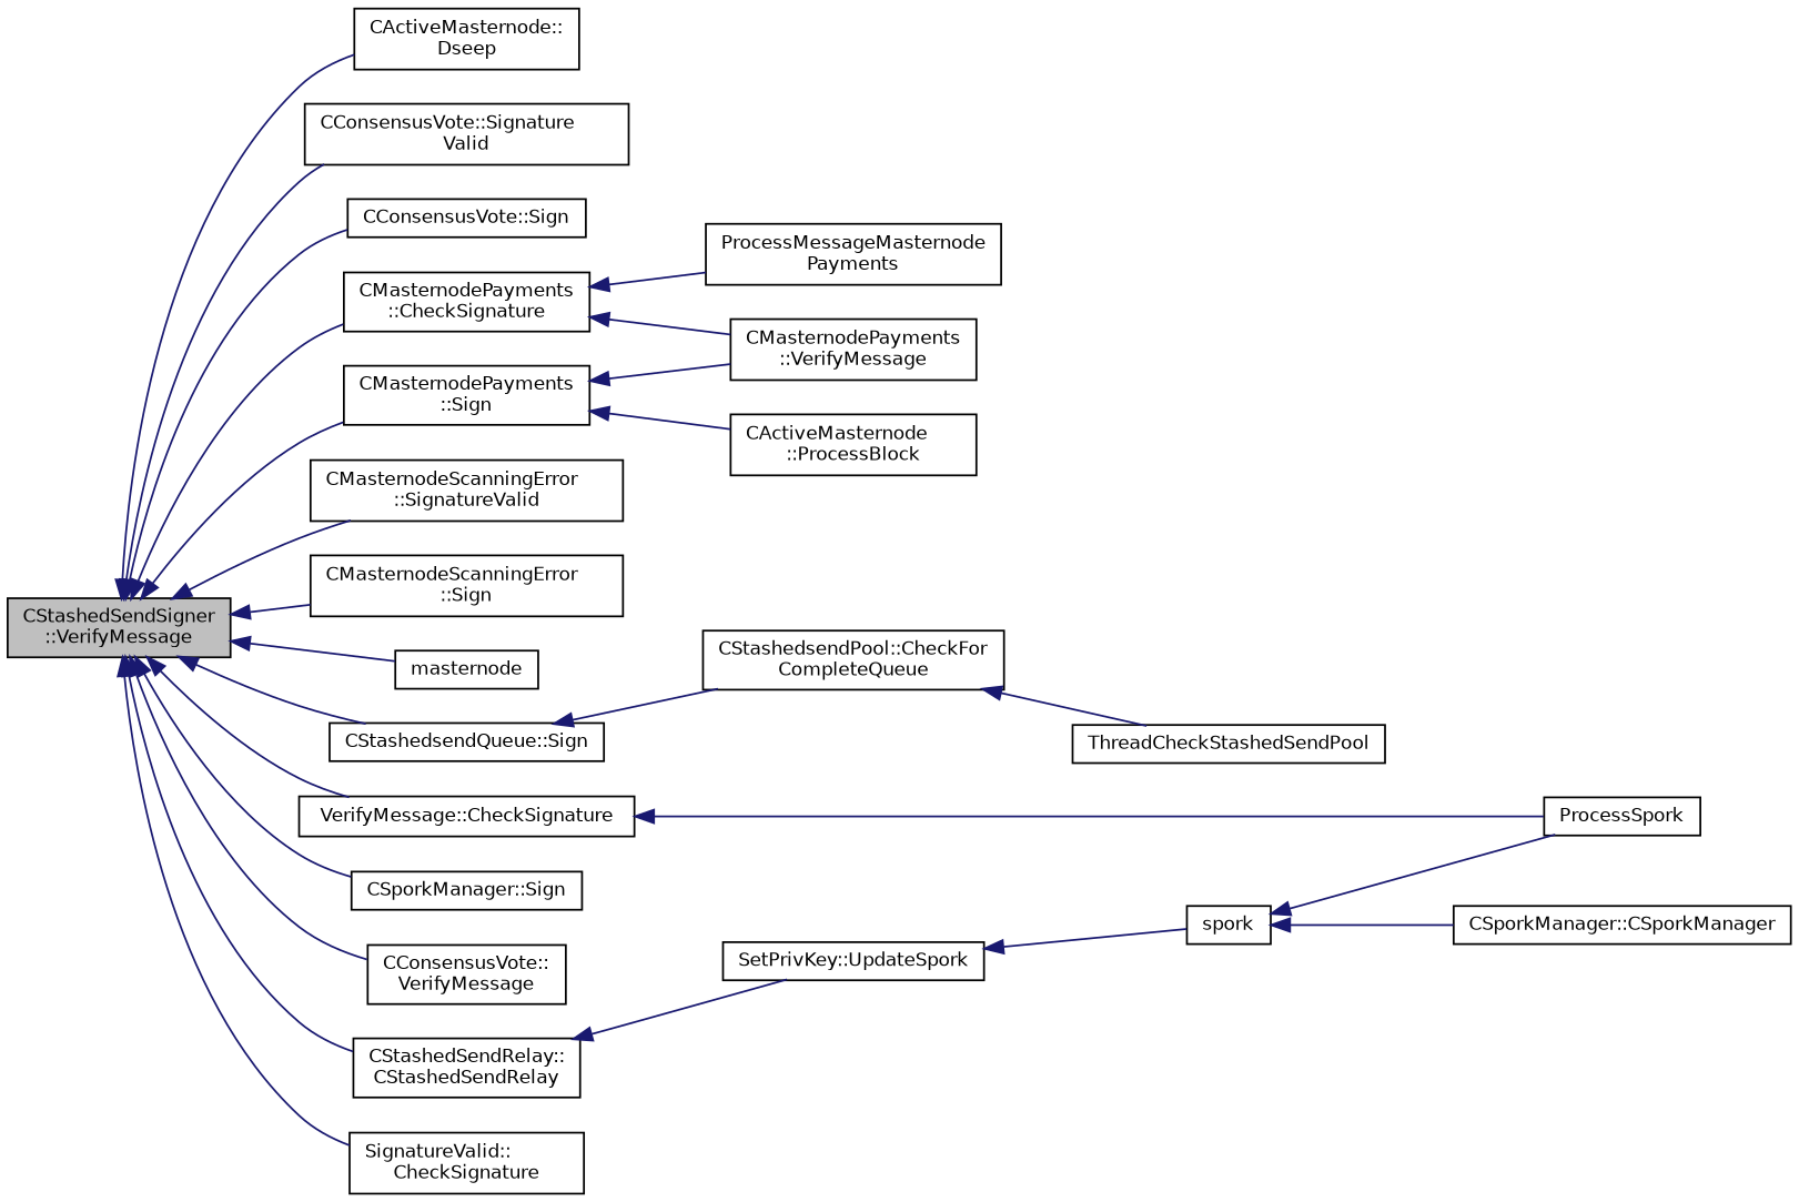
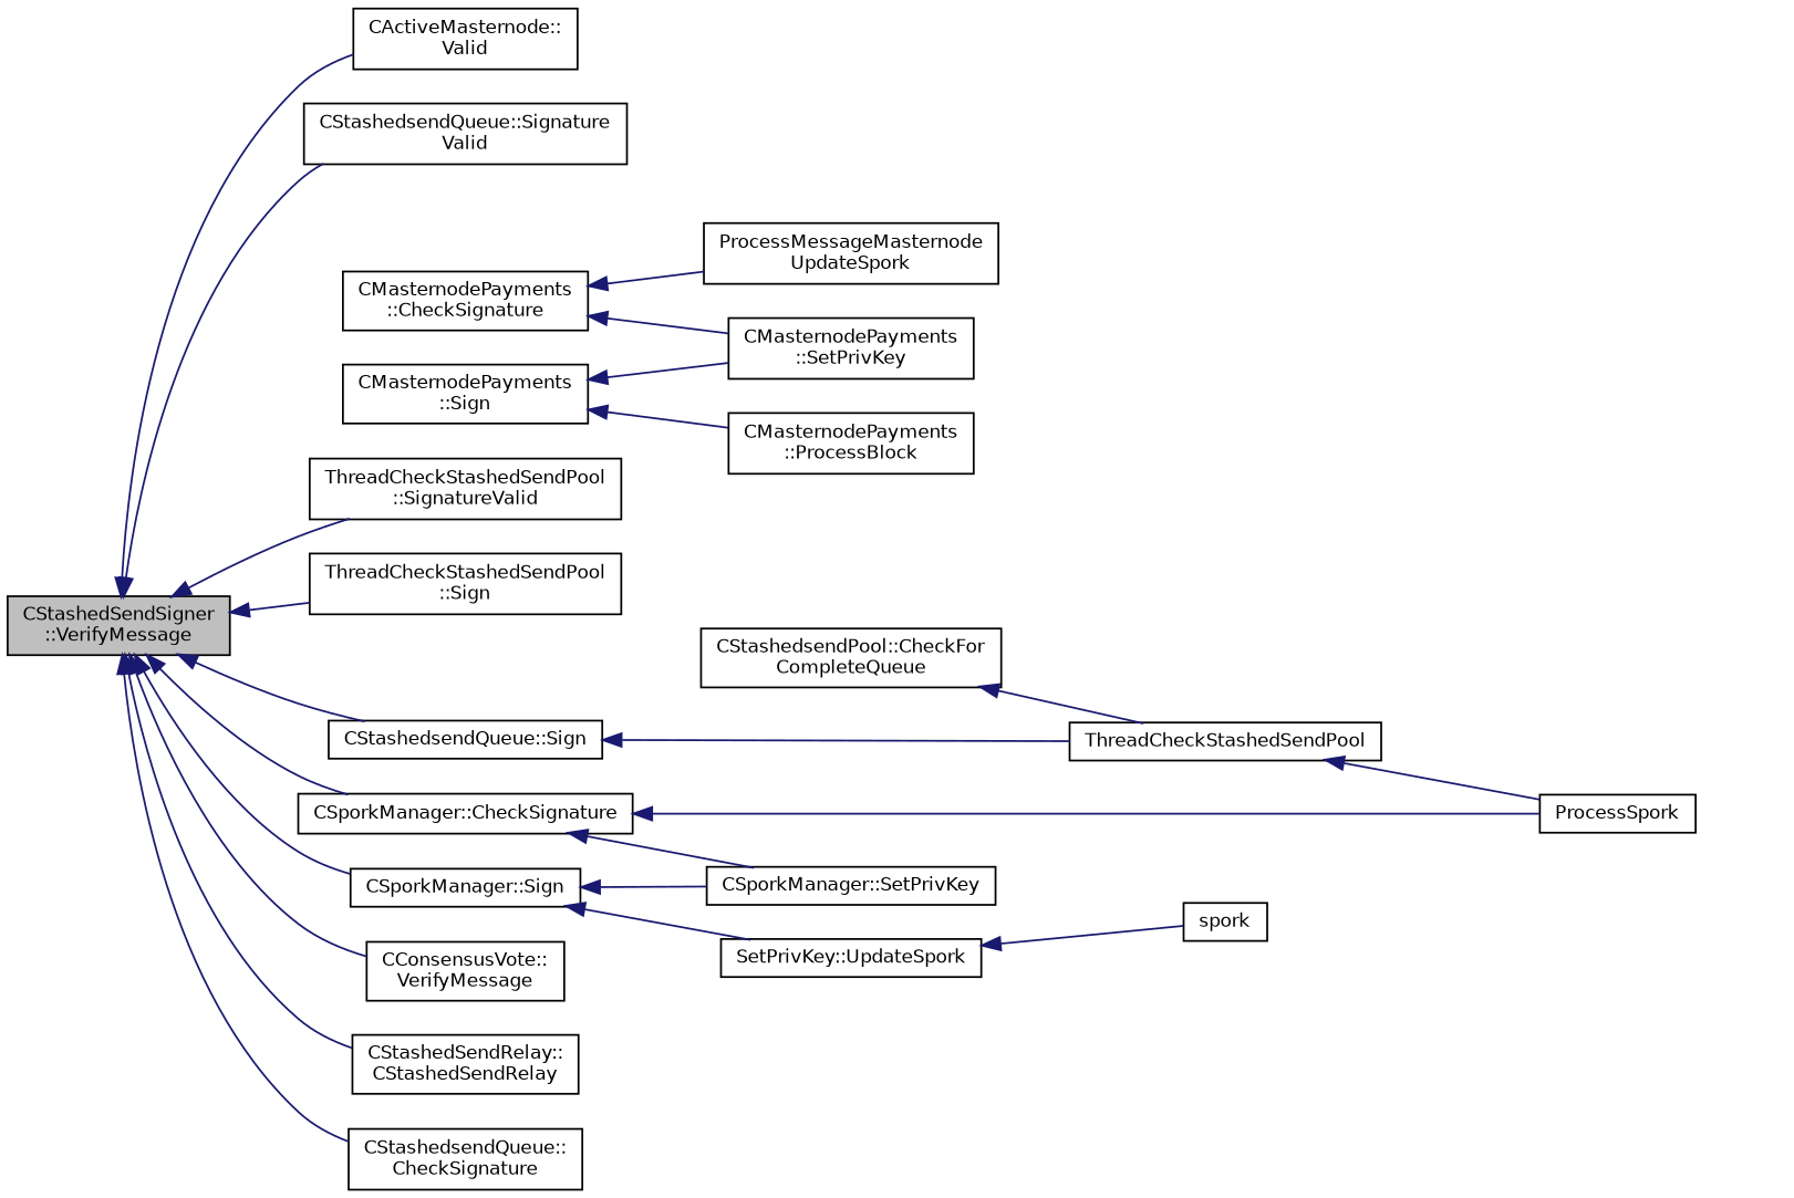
  digraph {
    rankdir=LR
    node [color=black fillcolor=white fontname=Helvetica fontsize=10 shape=record style=filled]
    edge [color=midnightblue dir=back fontname=Helvetica fontsize=10 labelfontname=Helvetica labelfontsize=10 style=solid]
    n1 [fillcolor=grey75 fontcolor=black height=0.2 label="CStashedSendSigner\l::VerifyMessage" width=0.4]
-   n2 [height=0.2 label="CActiveMasternode::\lDseep" width=0.4]
-   n3 [height=0.2 label="CConsensusVote::Signature\lValid" width=0.4]
-   n4 [height=0.2 label="CConsensusVote::Sign" width=0.4]
+   n2 [height=0.2 label="CActiveMasternode::\lValid" width=0.4]
+   n3 [height=0.2 label="CStashedsendQueue::Signature\lValid" width=0.4]
    n5 [height=0.2 label="CMasternodePayments\l::CheckSignature" width=0.4]
    n6 [height=0.2 label="CMasternodePayments\l::Sign" width=0.4]
-   n7 [height=0.2 label="CMasternodeScanningError\l::SignatureValid" width=0.4]
-   n8 [height=0.2 label="CMasternodeScanningError\l::Sign" width=0.4]
-   n9 [height=0.2 label=masternode width=0.4]
-   n10 [height=0.2 label="VerifyMessage::CheckSignature" width=0.4]
+   n7 [height=0.2 label="ThreadCheckStashedSendPool\l::SignatureValid" width=0.4]
+   n8 [height=0.2 label="ThreadCheckStashedSendPool\l::Sign" width=0.4]
+   n10 [height=0.2 label="CSporkManager::CheckSignature" width=0.4]
    n11 [height=0.2 label="CSporkManager::Sign" width=0.4]
    n12 [height=0.2 label="CStashedSendRelay::\lCStashedSendRelay" width=0.4]
    n13 [height=0.2 label="CConsensusVote::\lVerifyMessage" width=0.4]
    n14 [height=0.2 label="CStashedsendQueue::Sign" width=0.4]
-   n15 [height=0.2 label="SignatureValid::\lCheckSignature" width=0.4]
-   n16 [height=0.2 label="ProcessMessageMasternode\lPayments" width=0.4]
-   n17 [height=0.2 label="CMasternodePayments\l::VerifyMessage" width=0.4]
-   n18 [height=0.2 label="CActiveMasternode\l::ProcessBlock" width=0.4]
+   n15 [height=0.2 label="CStashedsendQueue::\lCheckSignature" width=0.4]
+   n16 [height=0.2 label="ProcessMessageMasternode\lUpdateSpork" width=0.4]
+   n17 [height=0.2 label="CMasternodePayments\l::SetPrivKey" width=0.4]
+   n18 [height=0.2 label="CMasternodePayments\l::ProcessBlock" width=0.4]
    n19 [height=0.2 label=ProcessSpork width=0.4]
+   n20 [height=0.2 label="CSporkManager::SetPrivKey" width=0.4]
    n21 [height=0.2 label="SetPrivKey::UpdateSpork" width=0.4]
    n22 [height=0.2 label="CStashedsendPool::CheckFor\lCompleteQueue" width=0.4]
    n23 [height=0.2 label=spork width=0.4]
-   n24 [height=0.2 label="CSporkManager::CSporkManager" width=0.4]
    n25 [height=0.2 label=ThreadCheckStashedSendPool width=0.4]
    n1 -> n2
    n1 -> n3
-   n1 -> n4
-   n1 -> n5
-   n1 -> n6
    n1 -> n7
    n1 -> n8
-   n1 -> n9
    n1 -> n10
    n1 -> n11
    n1 -> n12
    n1 -> n13
    n1 -> n14
    n1 -> n15
    n5 -> n16
    n5 -> n17
    n6 -> n17
    n6 -> n18
    n10 -> n19
-   n12 -> n21
-   n14 -> n22
+   n10 -> n20
+   n11 -> n20
+   n11 -> n21
+   n14 -> n25
    n21 -> n23
    n22 -> n25
-   n23 -> n19
-   n23 -> n24
+   n25 -> n19
  }
